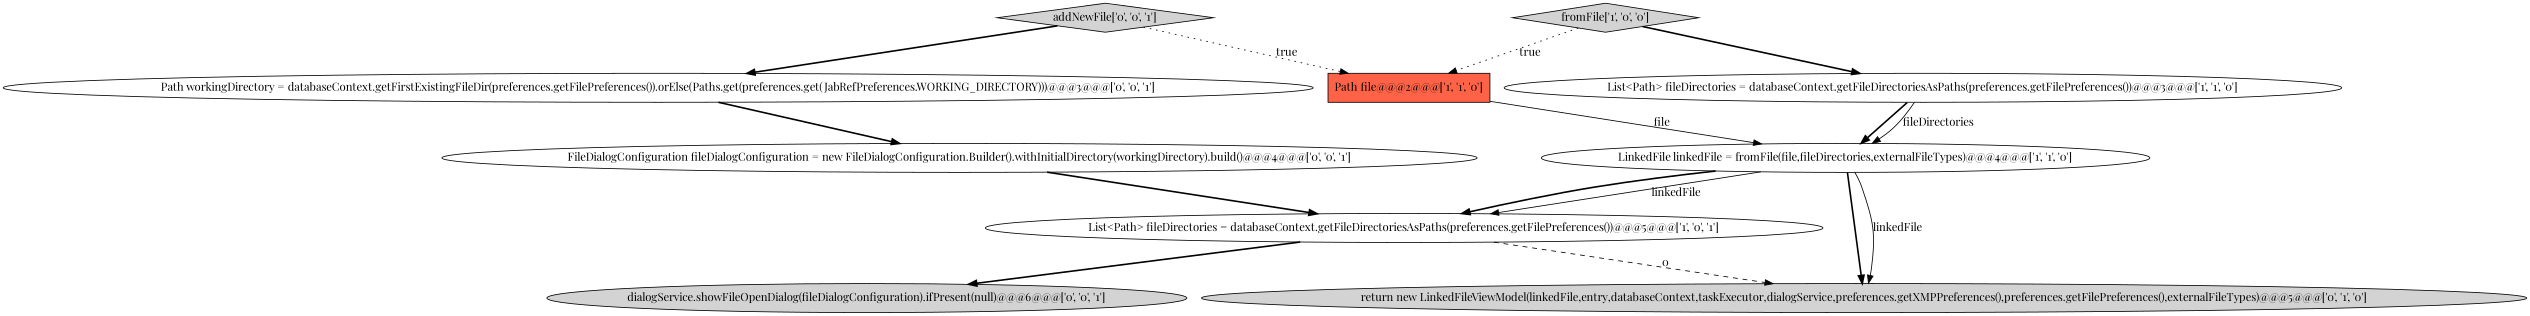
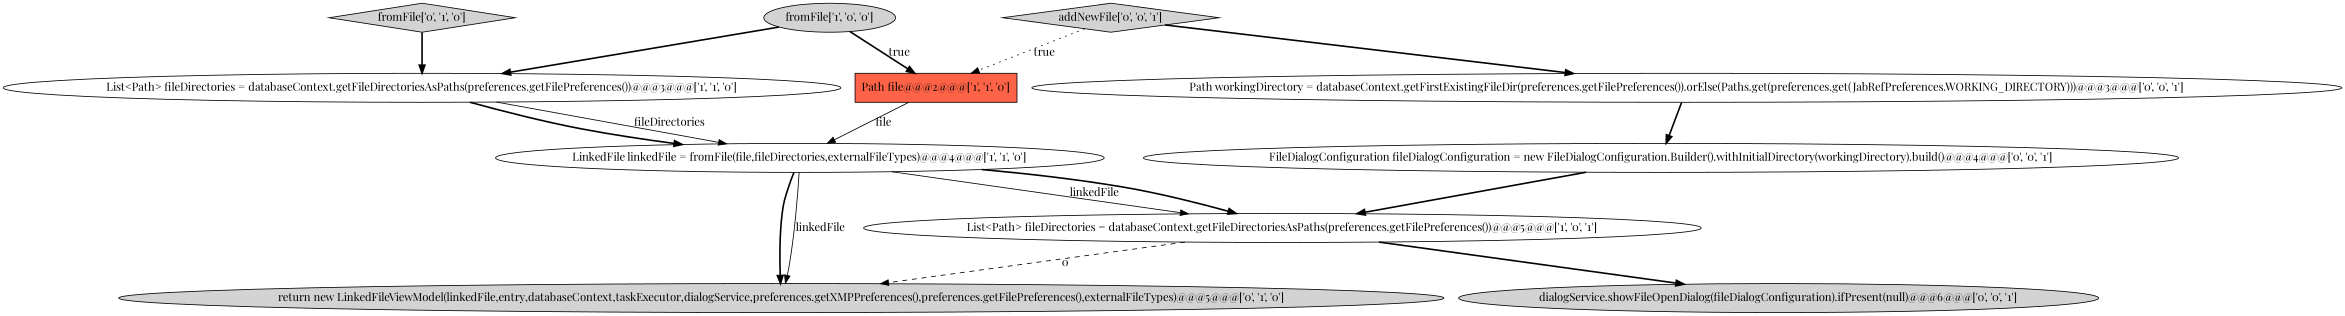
  digraph {
    fontname="Playfair Display"
    node [fillcolor=lightgray fontname="Playfair Display" shape=ellipse style=filled]
    edge [fontname="Playfair Display" style=bold]
+   n1 [label="fromFile['0', '1', '0']" shape=diamond]
    n2 [fillcolor=white label="List<Path> fileDirectories = databaseContext.getFileDirectoriesAsPaths(preferences.getFilePreferences())@@@3@@@['1', '1', '0']"]
    n3 [fillcolor=tomato label="Path file@@@2@@@['1', '1', '0']" shape=box]
    n4 [fillcolor=white label="LinkedFile linkedFile = fromFile(file,fileDirectories,externalFileTypes)@@@4@@@['1', '1', '0']"]
    n5 [fillcolor=white label="List<Path> fileDirectories = databaseContext.getFileDirectoriesAsPaths(preferences.getFilePreferences())@@@5@@@['1', '0', '1']"]
    n6 [label="return new LinkedFileViewModel(linkedFile,entry,databaseContext,taskExecutor,dialogService,preferences.getXMPPreferences(),preferences.getFilePreferences(),externalFileTypes)@@@5@@@['0', '1', '0']"]
    n7 [fillcolor=white label="FileDialogConfiguration fileDialogConfiguration = new FileDialogConfiguration.Builder().withInitialDirectory(workingDirectory).build()@@@4@@@['0', '0', '1']"]
    n8 [label="dialogService.showFileOpenDialog(fileDialogConfiguration).ifPresent(null)@@@6@@@['0', '0', '1']"]
    n9 [fillcolor=white label="Path workingDirectory = databaseContext.getFirstExistingFileDir(preferences.getFilePreferences()).orElse(Paths.get(preferences.get(JabRefPreferences.WORKING_DIRECTORY)))@@@3@@@['0', '0', '1']"]
    n10 [label="addNewFile['0', '0', '1']" shape=diamond]
-   n11 [label="fromFile['1', '0', '0']" shape=diamond]
+   n11 [label="fromFile['1', '0', '0']"]
+   n1 -> n2
    n2 -> n4
    n2 -> n4 [label=fileDirectories style=solid]
    n3 -> n4 [label=file style=solid]
    n4 -> n5 [label=linkedFile style=solid]
    n4 -> n5
    n4 -> n6
    n4 -> n6 [label=linkedFile style=solid]
    n5 -> n6 [label=0 style=dashed]
    n5 -> n8
    n7 -> n5
    n9 -> n7
    n10 -> n3 [label=true style=dotted]
    n10 -> n9
    n11 -> n2
-   n11 -> n3 [label=true style=dotted]
+   n11 -> n3 [label=true]
  }
